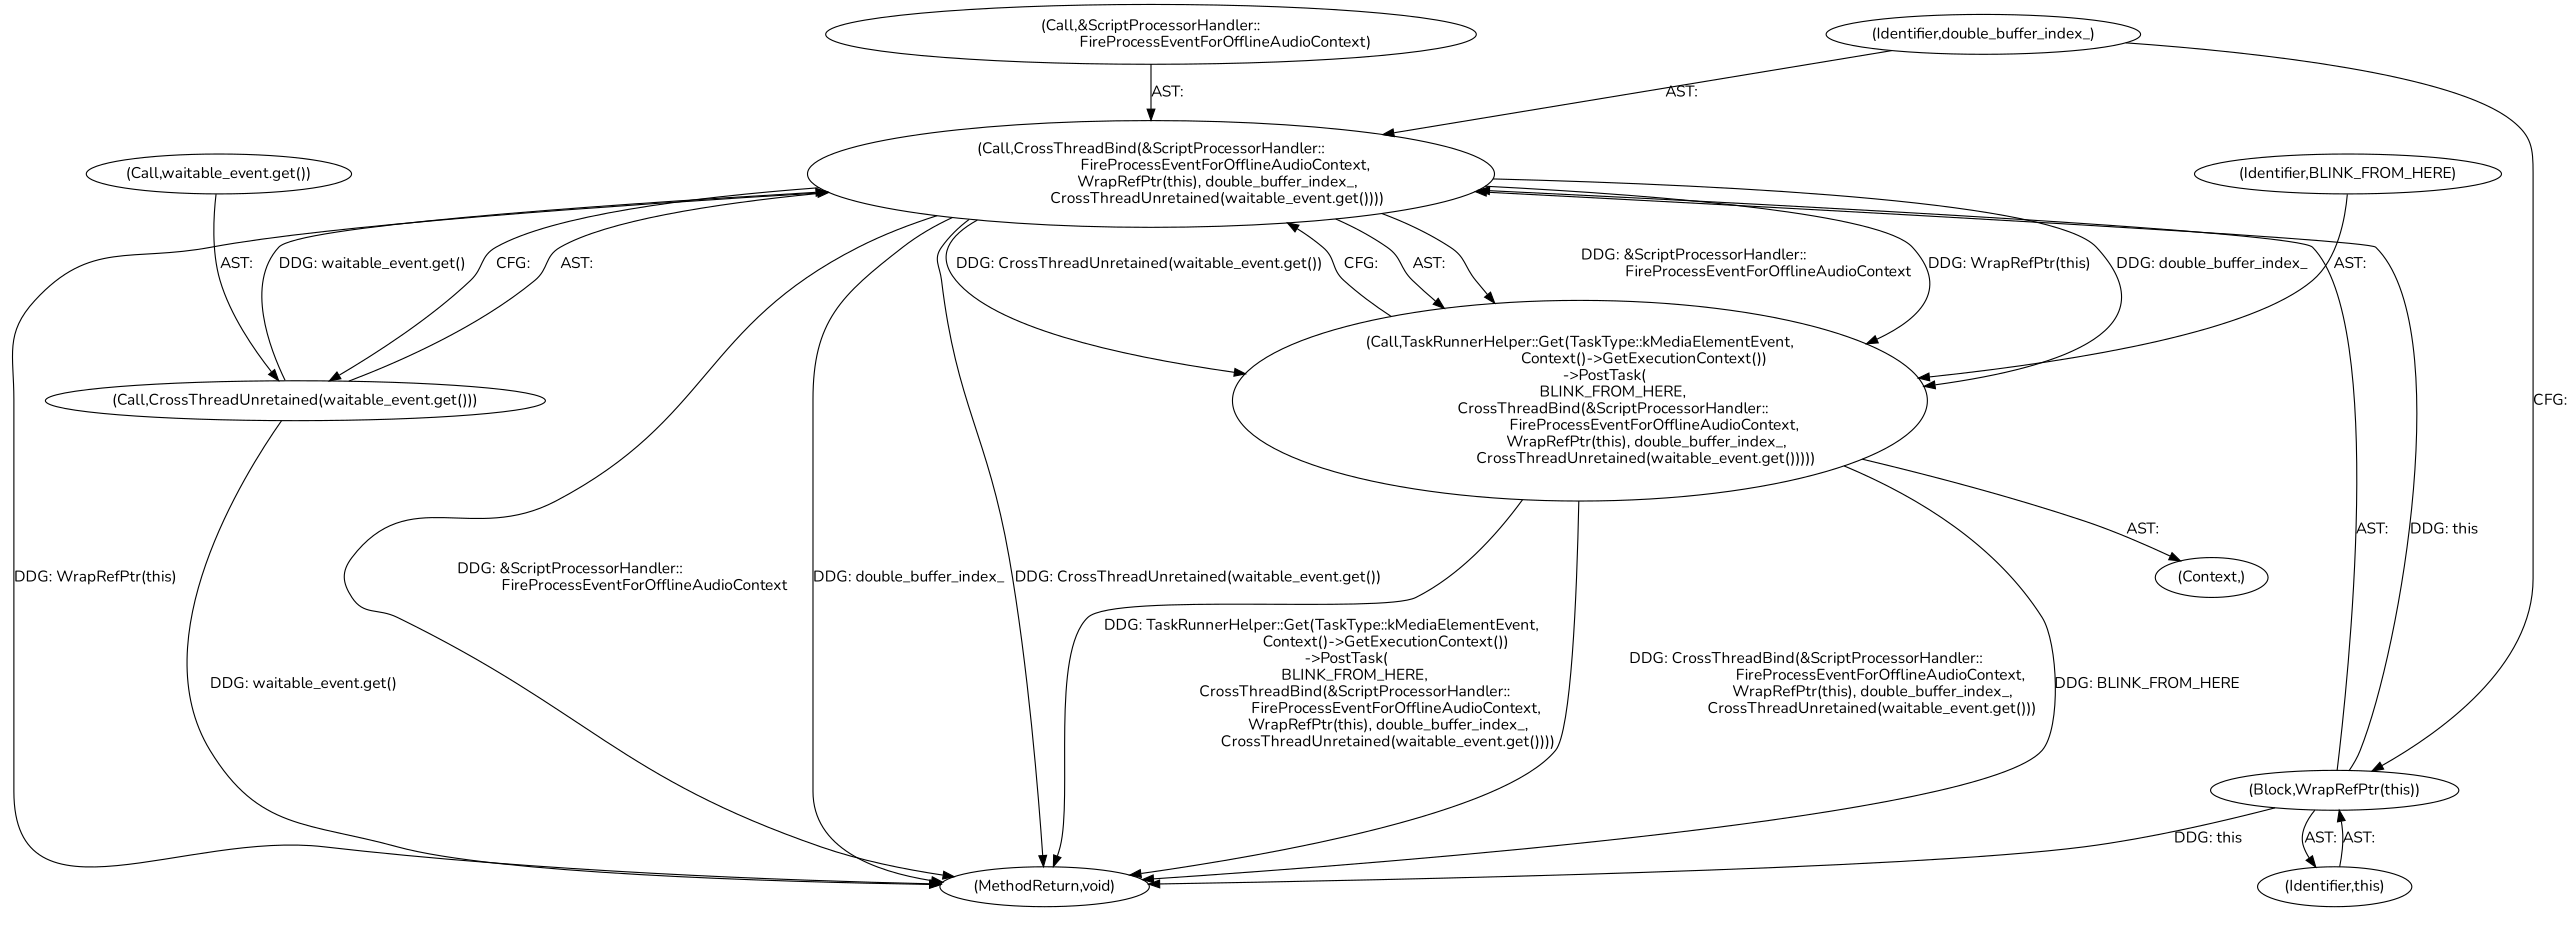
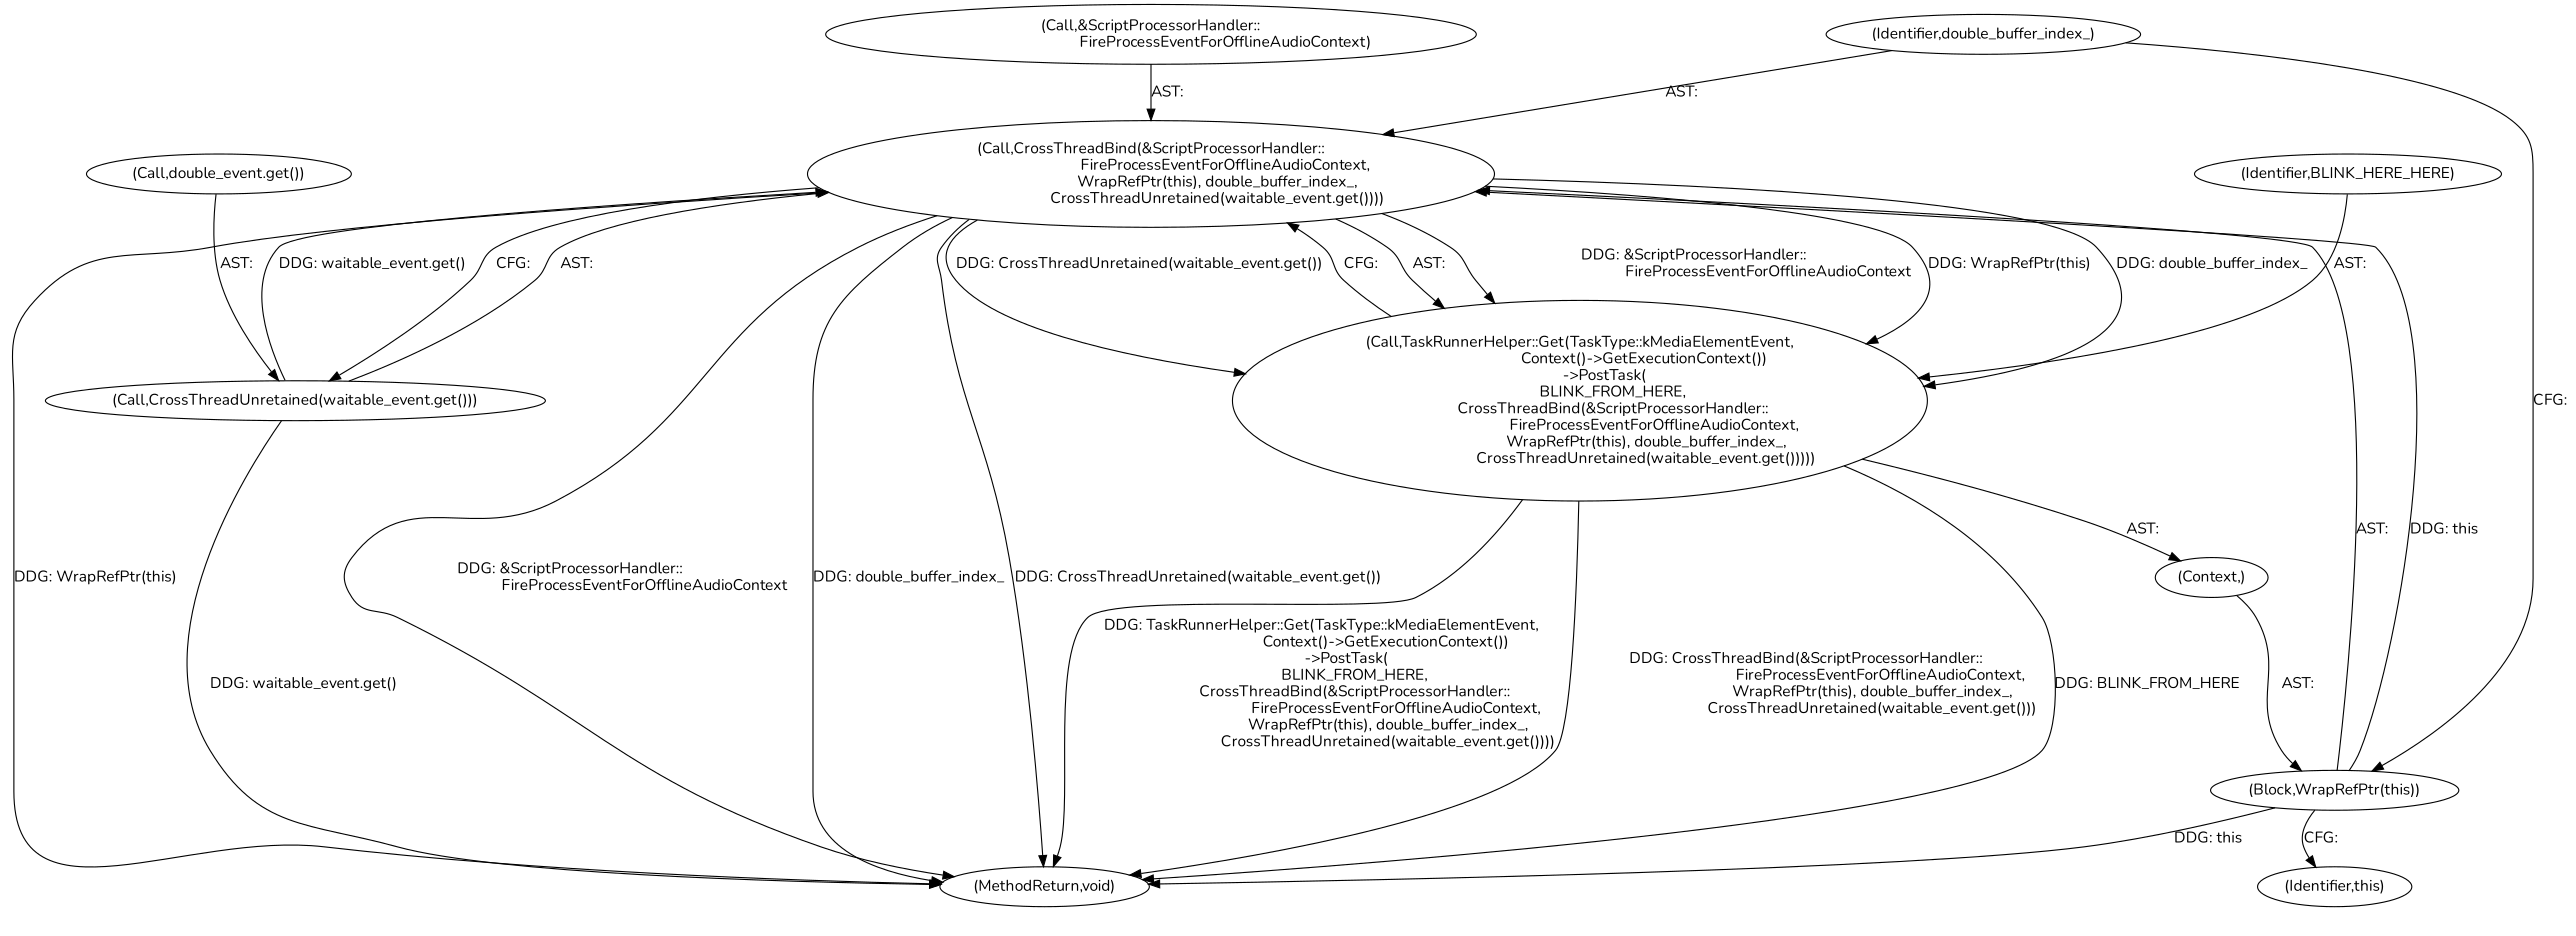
  digraph {
    fontname=Nunito
    node [fontname=Nunito]
    edge [fontname=Nunito]
    n1 [label="(Call,CrossThreadBind(&ScriptProcessorHandler::\n                                    FireProcessEventForOfflineAudioContext,\n                                WrapRefPtr(this), double_buffer_index_,\n                                CrossThreadUnretained(waitable_event.get())))"]
    n2 [label="(Call,CrossThreadUnretained(waitable_event.get()))"]
    n3 [label="(Call,TaskRunnerHelper::Get(TaskType::kMediaElementEvent,\n                               Context()->GetExecutionContext())\n            ->PostTask(\n                BLINK_FROM_HERE,\n                CrossThreadBind(&ScriptProcessorHandler::\n                                    FireProcessEventForOfflineAudioContext,\n                                WrapRefPtr(this), double_buffer_index_,\n                                CrossThreadUnretained(waitable_event.get()))))"]
    n4 [label="(MethodReturn,void)"]
    n5 [label="(Context,)"]
    n6 [label="(Block,WrapRefPtr(this))"]
    n7 [label="(Identifier,this)"]
-   n8 [label="(Call,waitable_event.get())"]
-   n9 [label="(Identifier,BLINK_FROM_HERE)"]
+   n8 [label="(Call,double_event.get())"]
+   n9 [label="(Identifier,BLINK_HERE_HERE)"]
    n10 [label="(Call,&ScriptProcessorHandler::\n                                    FireProcessEventForOfflineAudioContext)"]
    n11 [label="(Identifier,double_buffer_index_)"]
    n1 -> n2 [label="CFG: "]
    n1 -> n3 [label="AST: "]
    n1 -> n3 [label="DDG: &ScriptProcessorHandler::\n                                    FireProcessEventForOfflineAudioContext"]
    n1 -> n3 [label="DDG: WrapRefPtr(this)"]
    n1 -> n3 [label="DDG: double_buffer_index_"]
    n1 -> n3 [label="DDG: CrossThreadUnretained(waitable_event.get())"]
    n1 -> n4 [label="DDG: double_buffer_index_"]
    n1 -> n4 [label="DDG: CrossThreadUnretained(waitable_event.get())"]
    n1 -> n4 [label="DDG: WrapRefPtr(this)"]
    n1 -> n4 [label="DDG: &ScriptProcessorHandler::\n                                    FireProcessEventForOfflineAudioContext"]
    n2 -> n1 [label="AST: "]
    n2 -> n1 [label="DDG: waitable_event.get()"]
    n2 -> n4 [label="DDG: waitable_event.get()"]
    n3 -> n1 [label="CFG: "]
    n3 -> n4 [label="DDG: TaskRunnerHelper::Get(TaskType::kMediaElementEvent,\n                               Context()->GetExecutionContext())\n            ->PostTask(\n                BLINK_FROM_HERE,\n                CrossThreadBind(&ScriptProcessorHandler::\n                                    FireProcessEventForOfflineAudioContext,\n                                WrapRefPtr(this), double_buffer_index_,\n                                CrossThreadUnretained(waitable_event.get())))"]
    n3 -> n4 [label="DDG: CrossThreadBind(&ScriptProcessorHandler::\n                                    FireProcessEventForOfflineAudioContext,\n                                WrapRefPtr(this), double_buffer_index_,\n                                CrossThreadUnretained(waitable_event.get()))"]
    n3 -> n4 [label="DDG: BLINK_FROM_HERE"]
    n3 -> n5 [label="AST: "]
    n6 -> n1 [label="AST: "]
    n6 -> n1 [label="DDG: this"]
    n6 -> n4 [label="DDG: this"]
-   n6 -> n7 [label="AST: "]
-   n7 -> n6 [label="AST: "]
+   n6 -> n7 [label="CFG: "]
+   n5 -> n6 [label="AST: "]
    n8 -> n2 [label="AST: "]
    n9 -> n3 [label="AST: "]
    n10 -> n1 [label="AST: "]
    n11 -> n1 [label="AST: "]
    n11 -> n6 [label="CFG: "]
  }
